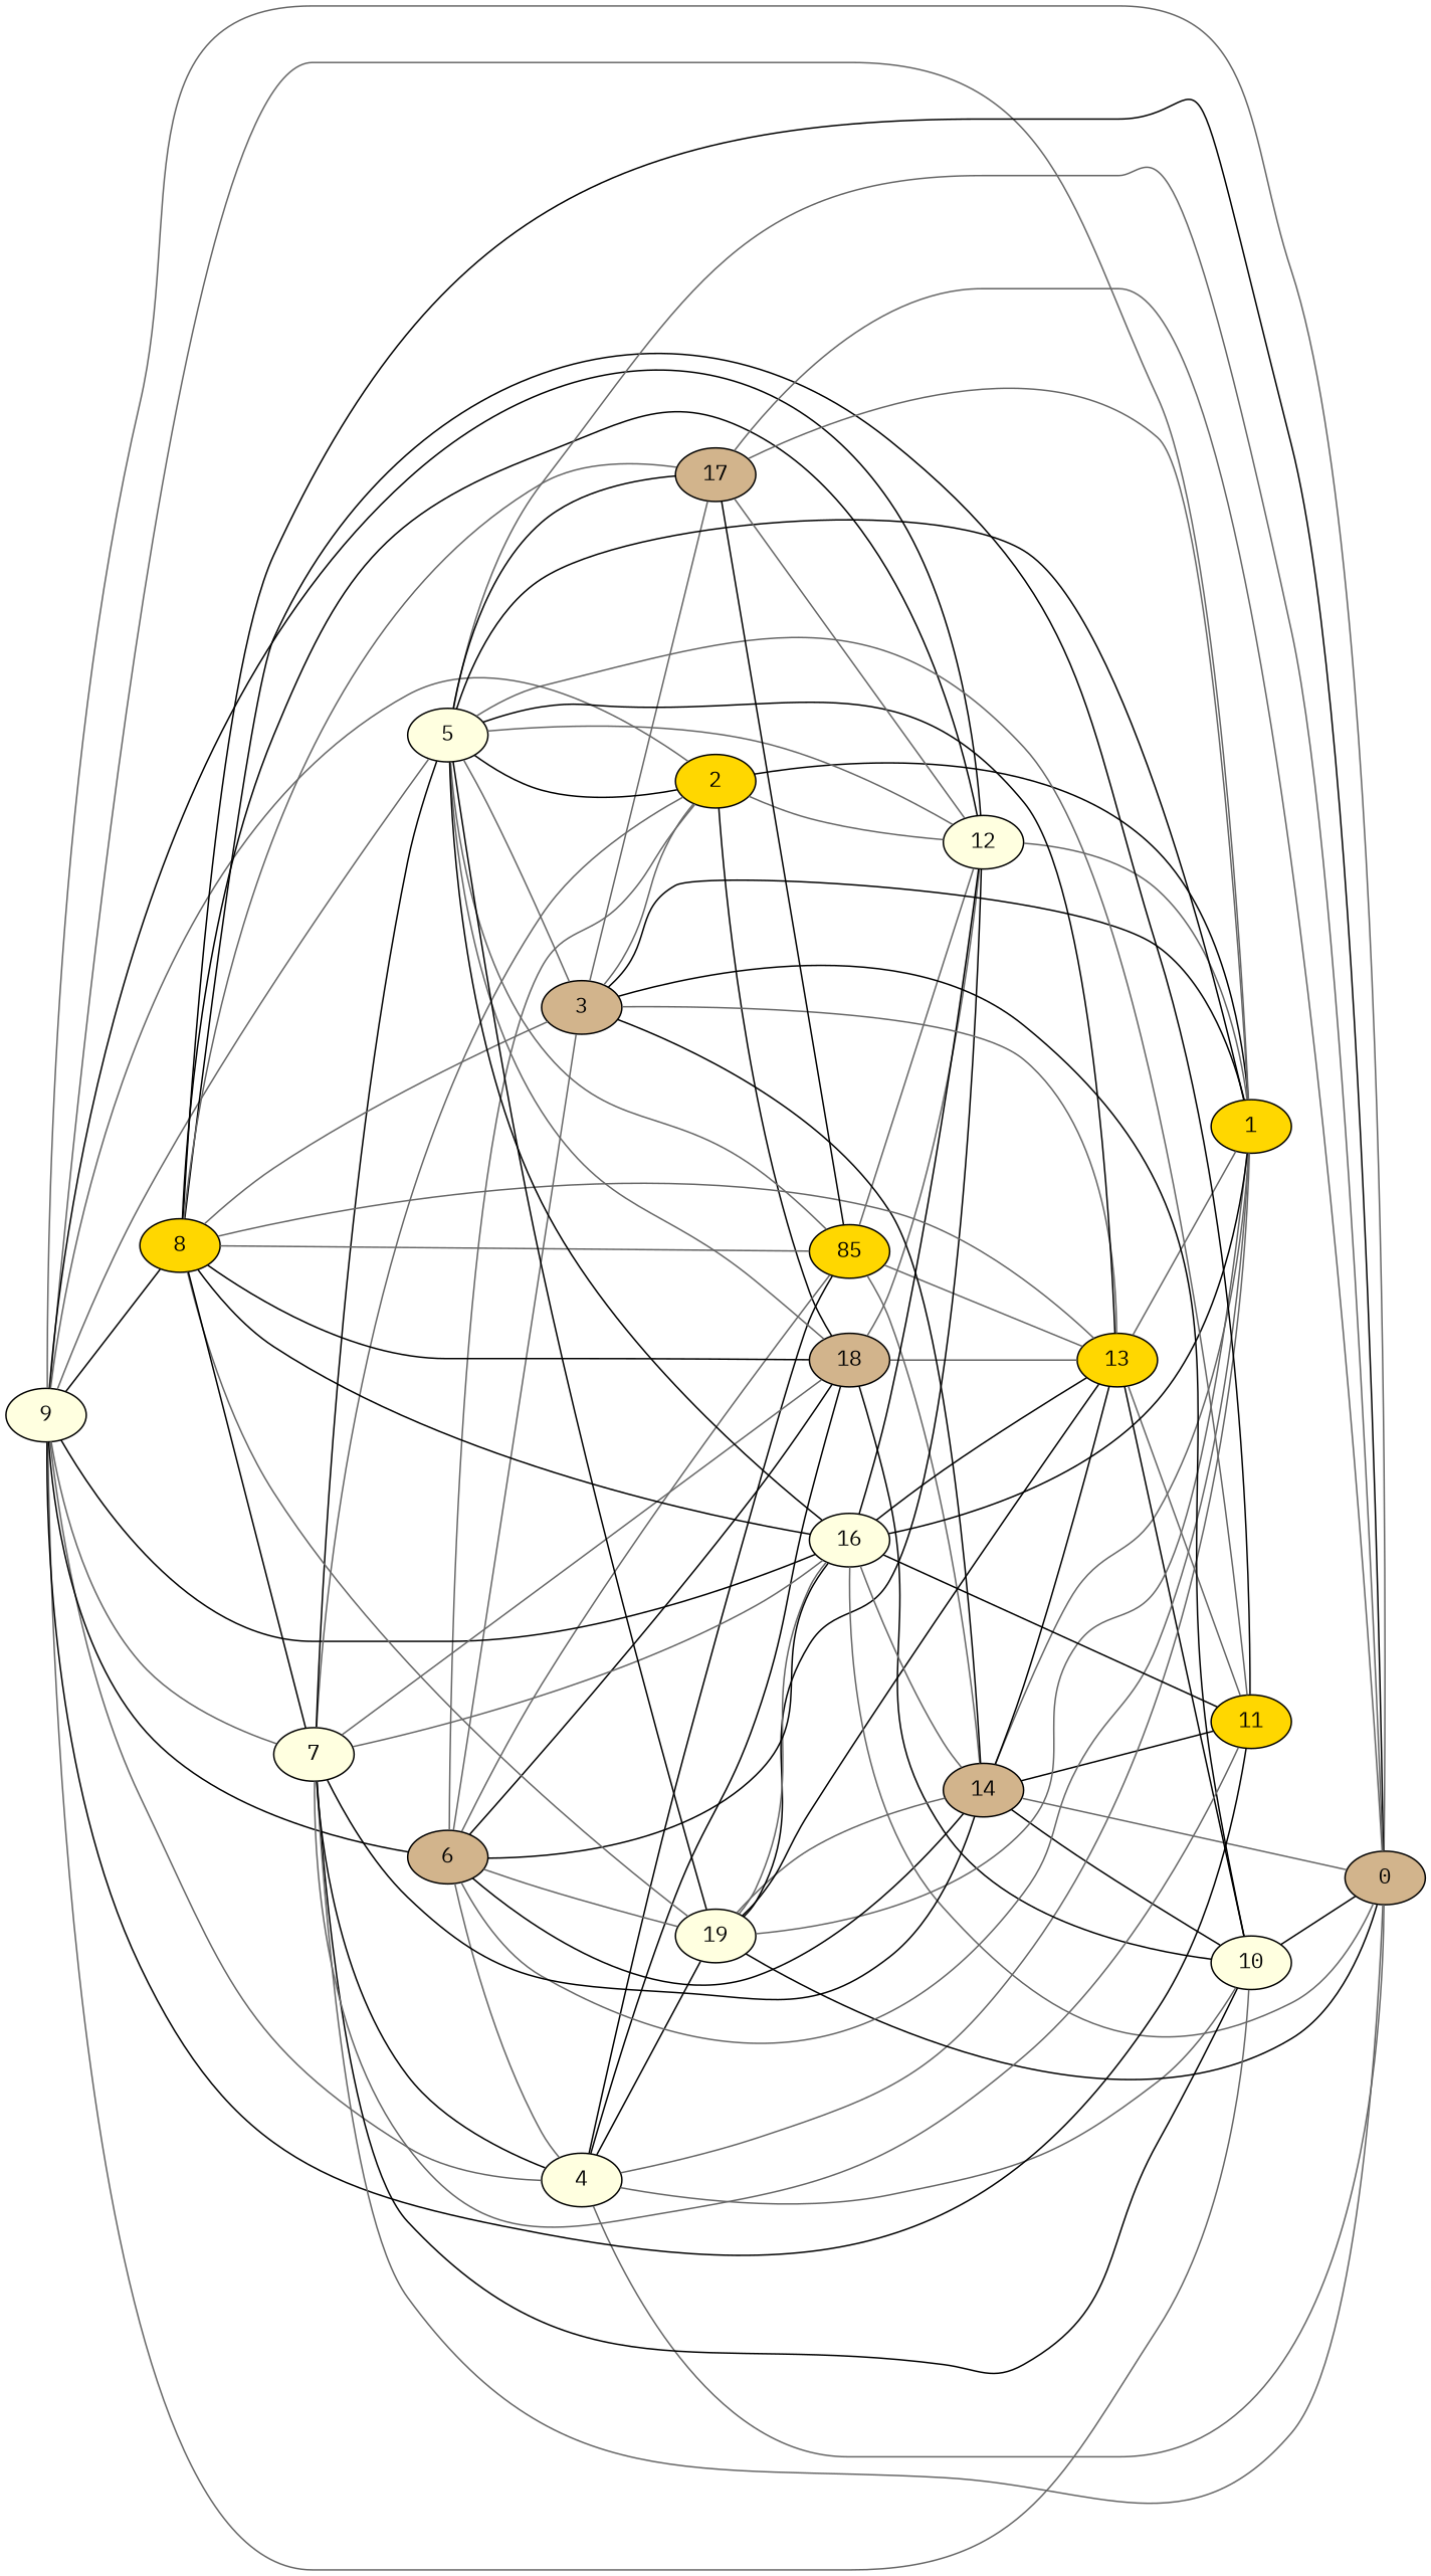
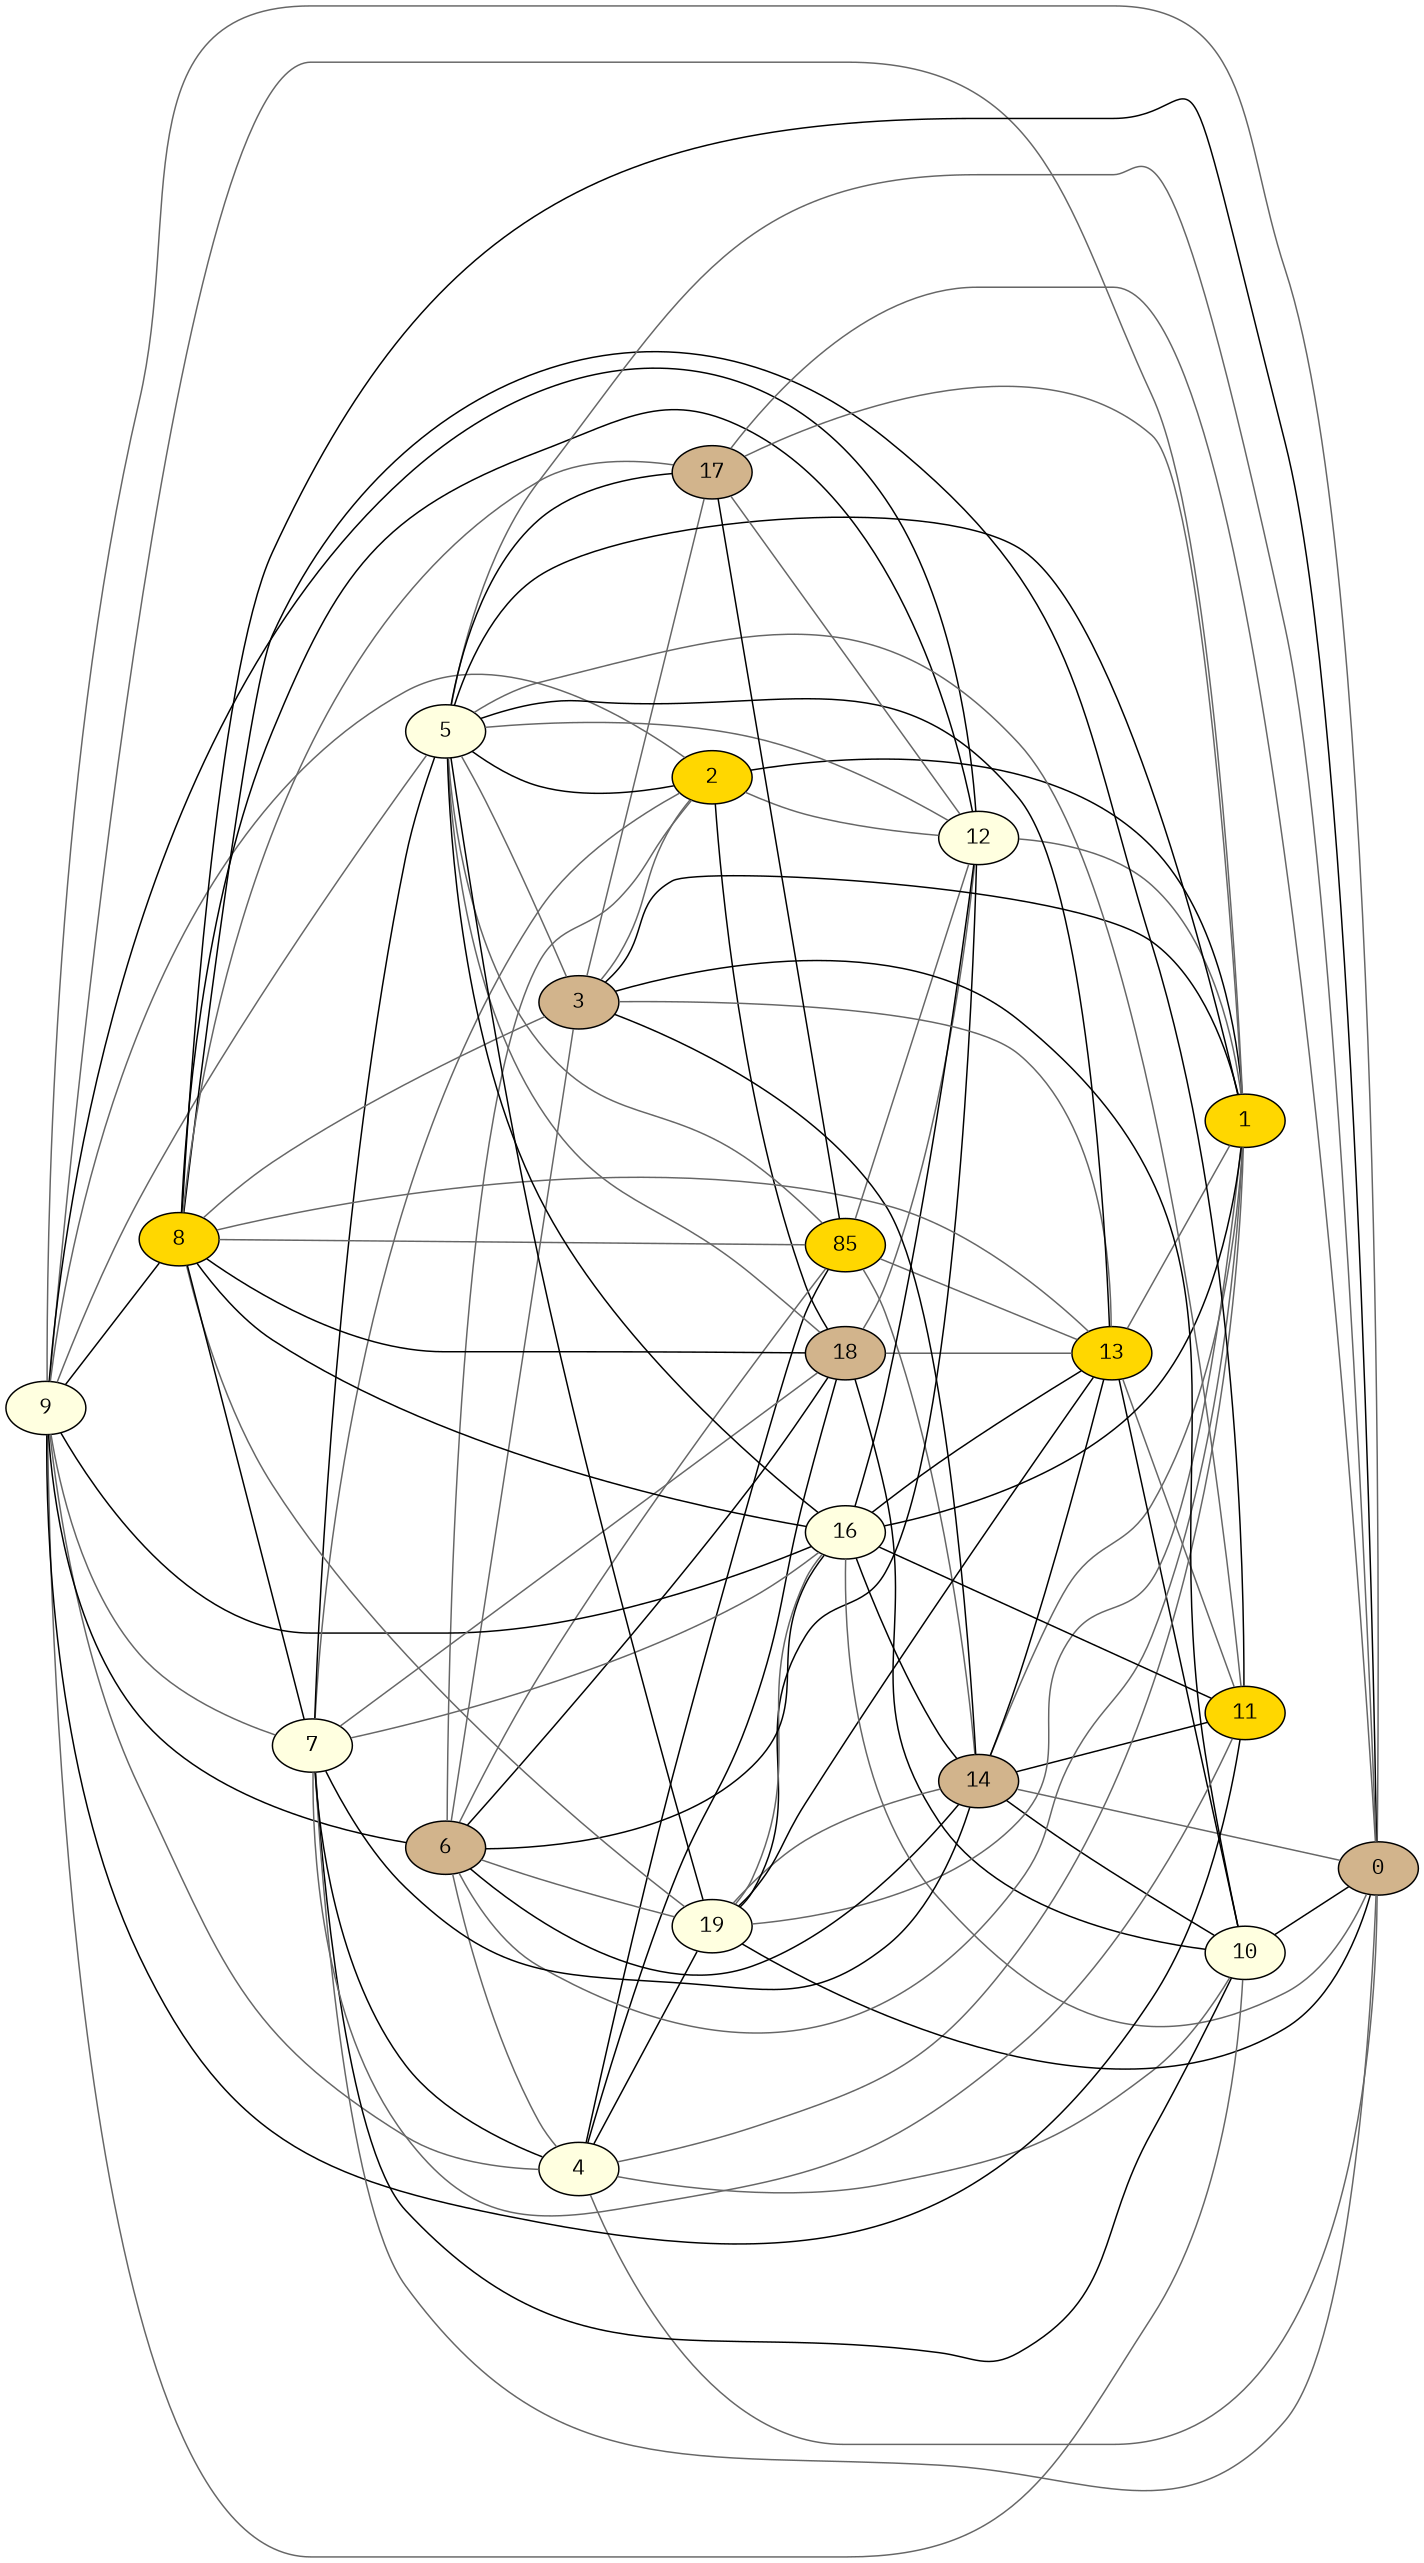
  digraph {
    fontname="IBM Plex Mono"
    rankdir=LR
    node [fillcolor=lightyellow fontname="IBM Plex Mono" style=filled]
    edge [color=gray40 dir=none fontname="IBM Plex Mono"]
    14 [fillcolor=tan]
    10
    0 [fillcolor=tan]
    1 [fillcolor=gold]
    13 [fillcolor=gold]
    11 [fillcolor=gold]
    4
    n8 [fillcolor=gold label=85]
    18 [fillcolor=tan]
    19
    12
    2 [fillcolor=gold]
    6 [fillcolor=tan]
    16
    3 [fillcolor=tan]
    9
    7
    8 [fillcolor=gold]
    5
    17 [fillcolor=tan]
    subgraph sub_1 {
      14
      10
      0
      1
      13
      11
      4
      n8
      18
      19
      12
      2
      6
      16
      3
      9
      7
      8
      5
      17
    }
    14 -> 10 [color=black]
    14 -> 0
    14 -> 1
    14 -> 13 [color=black]
    14 -> 11 [color=black]
    10 -> 0 [color=black]
    13 -> 10 [color=black]
    13 -> 1
    13 -> 11
    4 -> 10
    4 -> 0
    4 -> 1
    4 -> n8 [color=black]
    4 -> 18 [color=black]
    4 -> 19 [color=black]
    n8 -> 14
    n8 -> 13
    n8 -> 12
    18 -> 10 [color=black]
    18 -> 13
    18 -> 12
    19 -> 14
    19 -> 0 [color=black]
    19 -> 1
    19 -> 13 [color=black]
    19 -> 12 [color=black]
    19 -> 16
    12 -> 1
    2 -> 1 [color=black]
    2 -> 18 [color=black]
    2 -> 12
    6 -> 14 [color=black]
    6 -> 1
    6 -> 4
    6 -> n8
    6 -> 18 [color=black]
    6 -> 19
    6 -> 2
    6 -> 16 [color=black]
    6 -> 3
-   16 -> 14
+   16 -> 14 [color=black]
    16 -> 0
    16 -> 1 [color=black]
    16 -> 13 [color=black]
    16 -> 11 [color=black]
    16 -> 12 [color=black]
    3 -> 14 [color=black]
    3 -> 10 [color=black]
    3 -> 1 [color=black]
    3 -> 13
    3 -> 2
    3 -> 17
    9 -> 10
    9 -> 0
    9 -> 1
    9 -> 11 [color=black]
    9 -> 4
    9 -> 12 [color=black]
    9 -> 2
    9 -> 6 [color=black]
    9 -> 16 [color=black]
    9 -> 7
    9 -> 8 [color=black]
    9 -> 5
    7 -> 14 [color=black]
    7 -> 10 [color=black]
    7 -> 0
    7 -> 11
    7 -> 4 [color=black]
    7 -> 18
    7 -> 2
    7 -> 16
    7 -> 5 [color=black]
    8 -> 0 [color=black]
    8 -> 13
    8 -> 11 [color=black]
    8 -> n8
    8 -> 18 [color=black]
    8 -> 19
    8 -> 12 [color=black]
    8 -> 16 [color=black]
    8 -> 3
    8 -> 7 [color=black]
    8 -> 17
    5 -> 0
    5 -> 1 [color=black]
    5 -> 13 [color=black]
    5 -> 11
    5 -> n8
    5 -> 18
    5 -> 19 [color=black]
    5 -> 12
    5 -> 2 [color=black]
    5 -> 16 [color=black]
    5 -> 3
    5 -> 17 [color=black]
    17 -> 0
    17 -> 1
    17 -> n8 [color=black]
    17 -> 12
  }
